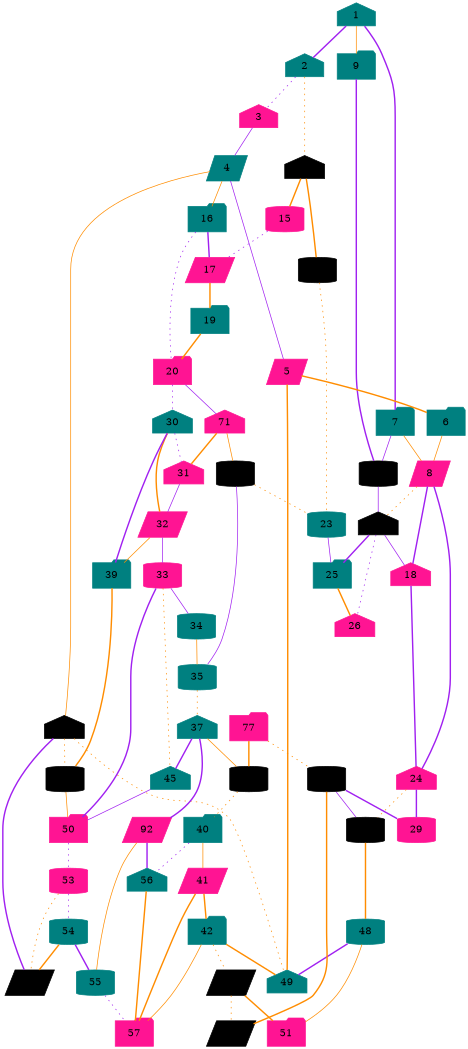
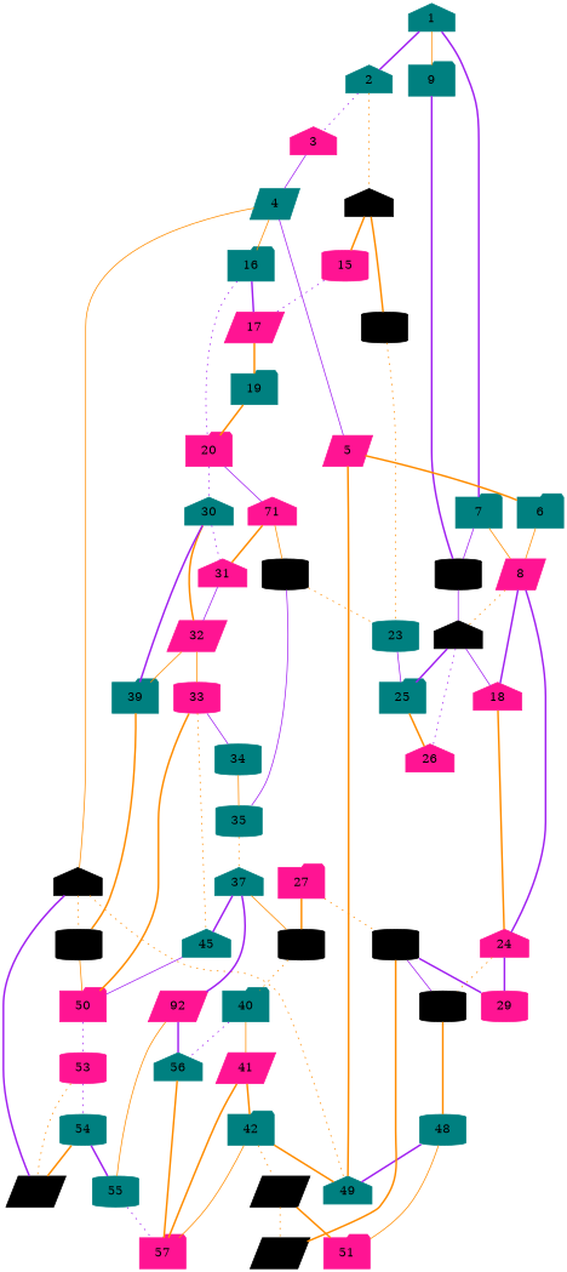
  graph {
    node [color=teal shape=cylinder style=filled]
    edge [color=darkorange style=bold weight=1.0]
    1 [shape=house]
    2 [shape=house]
    7 [shape=folder]
    9 [shape=folder]
    3 [color=deeppink shape=house]
    10 [color=black shape=house]
    8 [color=deeppink shape=parallelogram]
    13 [color=black]
    4 [shape=parallelogram]
    11 [color=black]
    15 [color=deeppink]
    5 [color=deeppink shape=parallelogram]
    16 [shape=folder]
    46 [color=black shape=house]
    6 [shape=folder]
    49 [shape=house]
    17 [color=deeppink shape=parallelogram]
    20 [color=deeppink shape=folder]
    47 [color=black]
    58 [color=black shape=parallelogram]
    14 [color=black shape=house]
    18 [color=deeppink shape=house]
    24 [color=deeppink shape=house]
    25 [shape=folder]
    26 [color=deeppink shape=house]
    29 [color=deeppink]
    36 [color=black]
    23
    19 [shape=folder]
    n30 [color=deeppink label=71 shape=house]
    30 [shape=house]
    22 [color=black]
    31 [color=deeppink shape=house]
    32 [color=deeppink shape=parallelogram]
    39 [shape=folder]
    35
    37 [shape=house]
    48
-   27 [color=deeppink shape=folder label=77]
+   27 [color=deeppink shape=folder]
    28 [color=black]
    38 [color=black]
    44 [color=black shape=parallelogram]
    40 [shape=folder]
    33 [color=deeppink]
    34
    45 [shape=house]
    50 [color=deeppink shape=folder]
    53 [color=deeppink]
    n49 [color=deeppink label=92 shape=parallelogram]
    51 [color=deeppink shape=folder]
    56 [shape=house]
    55
    41 [color=deeppink shape=parallelogram]
    42 [shape=folder]
    57 [color=deeppink shape=folder]
    43 [color=black shape=parallelogram]
    54
    1 -- 2 [color=purple]
    1 -- 7 [color=purple]
    1 -- 9 [style=solid weight=2.0]
    2 -- 3 [color=purple style=dotted]
    2 -- 10 [style=dotted]
    7 -- 8 [style=solid]
    7 -- 13 [color=purple style=solid]
    9 -- 13 [color=purple]
    3 -- 4 [color=purple style=solid]
    10 -- 11
    10 -- 15
    8 -- 14 [style=dotted]
    8 -- 18 [color=purple]
    8 -- 24 [color=purple]
    13 -- 14 [color=purple style=solid weight=2.0]
    4 -- 5 [color=purple style=solid]
    4 -- 16 [style=solid]
    4 -- 46 [style=solid]
    11 -- 23 [style=dotted]
    15 -- 17 [color=purple style=dotted weight=3.0]
    5 -- 6
    5 -- 49
    16 -- 17 [color=purple]
    16 -- 20 [color=purple style=dotted]
    46 -- 49 [style=dotted]
    46 -- 47 [style=dotted]
    46 -- 58 [color=purple]
    6 -- 8 [style=solid]
    17 -- 19 [weight=2.0]
    20 -- n30 [color=purple style=solid]
    20 -- 30 [color=purple style=dotted weight=2.0]
    47 -- 50 [style=solid weight=2.0]
    14 -- 18 [color=purple style=solid]
    14 -- 25 [color=purple]
    14 -- 26 [color=purple style=dotted]
-   18 -- 24 [color=purple]
+   18 -- 24
    24 -- 29 [color=purple weight=2.0]
    24 -- 36 [style=dotted]
    25 -- 26
    36 -- 48
    23 -- 25 [color=purple style=solid]
    19 -- 20
    n30 -- 22 [style=solid]
    n30 -- 31
    30 -- 31 [color=purple style=dotted weight=2.0]
    30 -- 32
    30 -- 39 [color=purple]
    22 -- 23 [style=dotted]
    22 -- 35 [color=purple style=solid]
    31 -- 32 [color=purple style=solid]
    32 -- 39 [style=solid]
-   32 -- 33 [color=purple style=solid weight=2.0]
+   32 -- 33 [style=solid weight=2.0]
    39 -- 47
    35 -- 37 [style=dotted]
    37 -- 38 [style=solid weight=2.0]
    37 -- 45 [color=purple]
    37 -- n49 [color=purple weight=2.0]
    48 -- 49 [color=purple]
    48 -- 51 [style=solid]
    27 -- 28 [style=dotted weight=2.0]
    27 -- 38 [weight=2.0]
    28 -- 29 [color=purple]
    28 -- 36 [color=purple style=solid]
    28 -- 44 [weight=2.0]
    38 -- 40 [style=dotted]
    40 -- 56 [color=purple style=dotted]
    40 -- 41 [style=solid]
    33 -- 34 [color=purple style=solid weight=2.0]
    33 -- 45 [style=dotted]
-   33 -- 50 [color=purple]
+   33 -- 50
    34 -- 35 [style=solid]
    45 -- 50 [color=purple style=solid]
    50 -- 53 [color=purple style=dotted weight=2.0]
    53 -- 58 [style=dotted]
    53 -- 54 [color=purple style=dotted weight=3.0]
    n49 -- 56 [color=purple]
    n49 -- 55 [style=solid]
    56 -- 57 [weight=2.0]
    55 -- 57 [color=purple style=dotted weight=2.0]
    41 -- 42
    41 -- 57
    42 -- 49
    42 -- 57 [style=solid]
    42 -- 43 [style=dotted weight=2.0]
    43 -- 44 [style=dotted weight=2.0]
    43 -- 51 [weight=2.0]
    54 -- 58
    54 -- 55 [color=purple weight=2.0]
  }
